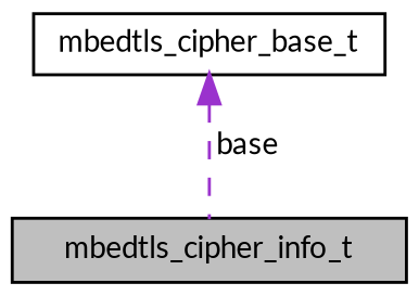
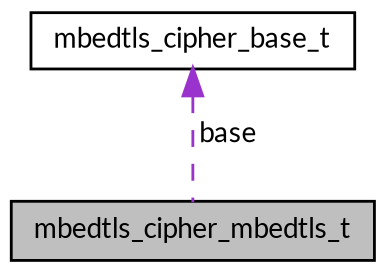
  digraph {
    fontname=Lato
    node [color=black fontname=Lato fontsize=10 shape=record style=filled]
-   n1 [fillcolor=grey75 fontcolor=black height=0.2 label=mbedtls_cipher_info_t width=0.4]
+   n1 [fillcolor=grey75 fontcolor=black height=0.2 label=mbedtls_cipher_mbedtls_t width=0.4]
    n2 [fillcolor=white height=0.2 label=mbedtls_cipher_base_t width=0.4]
    n2 -> n1 [color=darkorchid3 dir=back fontname=Lato fontsize=10 label=" base" labelfontname=Helvetica labelfontsize=10 style=dashed]
  }
